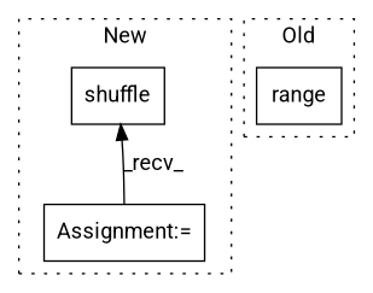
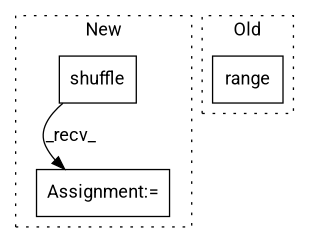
  digraph {
    fontname=Roboto
    node [a=32 shape=box fontname=Roboto]
    n1 [l="8,1" label=shuffle s="7774,7787"]
    n2 [a=7 l=1 label="Assignment:=" s=7615]
    n3 [l="6,1" label=range s="7611,7630"]
    subgraph cluster_1 {
      label=New
      style=dotted
      n1
      n2
    }
    subgraph cluster_2 {
      label=Old
      style=dotted
      n3
    }
-   n2 -> n1 [label=_recv_ fontname=Roboto]
+   n1 -> n2 [label=_recv_ fontname=Roboto]
  }
